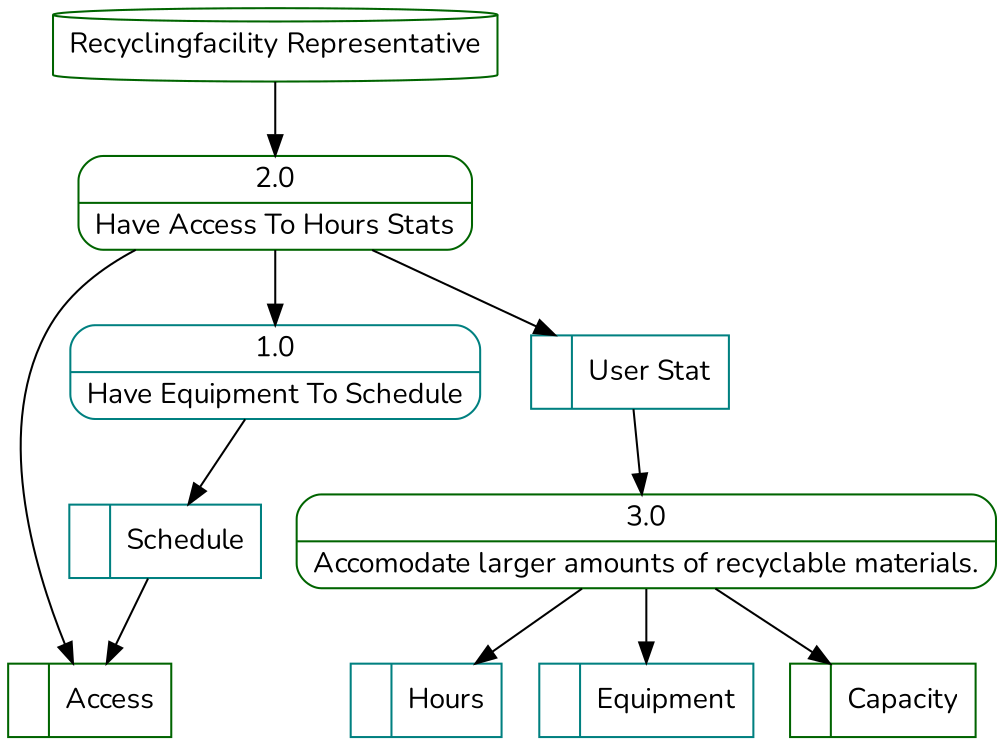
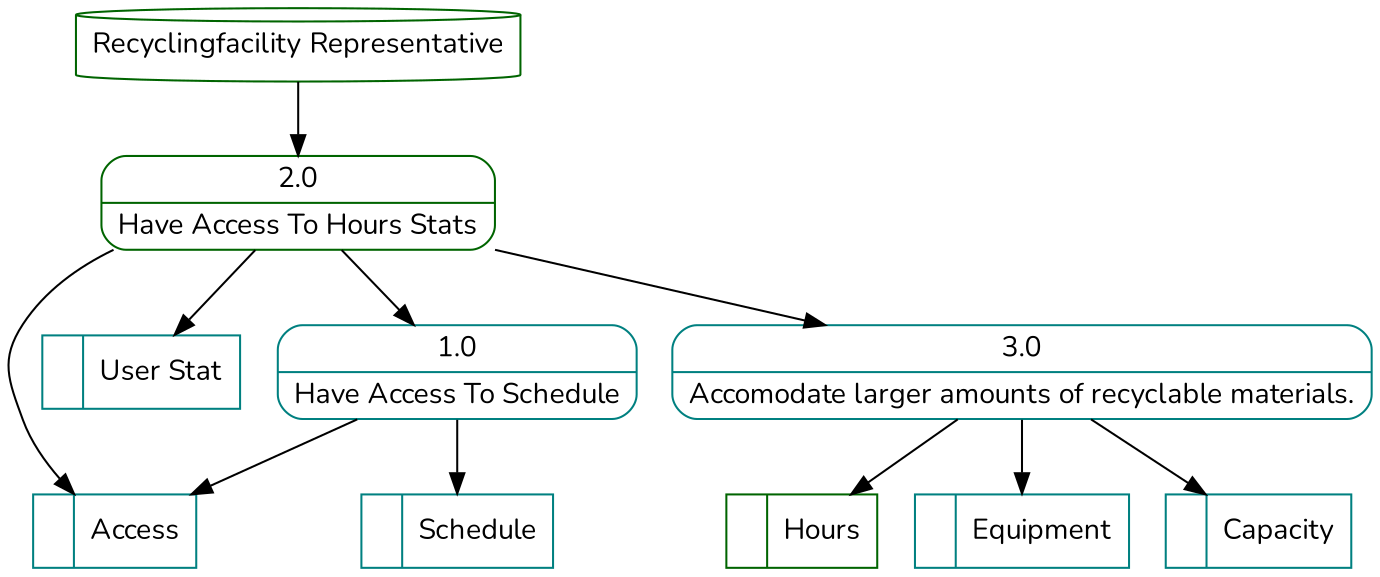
  digraph {
    fontname=Nunito
    node [color=darkgreen fontname=Nunito shape=record]
    edge [fontname=Nunito]
-   n1 [label="<f0>  |<f1> Access "]
+   n1 [color=teal label="<f0>  |<f1> Access "]
    n2 [color=teal label="<f0>  |<f1> Schedule "]
    n3 [color=teal label="<f0>  |<f1> User Stat "]
    n4 [label="Recyclingfacility Representative" shape=cylinder]
    n5 [label="{<f0> 2.0|<f1> Have Access To Hours Stats }" shape=Mrecord]
-   n6 [color=teal label="{<f0> 1.0|<f1> Have Equipment To Schedule }" shape=Mrecord]
-   n7 [label="{<f0> 3.0|<f1> Accomodate larger amounts of recyclable materials. }" shape=Mrecord]
-   n8 [color=teal label="<f0>  |<f1> Hours "]
+   n6 [color=teal label="{<f0> 1.0|<f1> Have Access To Schedule }" shape=Mrecord]
+   n7 [color=teal label="{<f0> 3.0|<f1> Accomodate larger amounts of recyclable materials. }" shape=Mrecord]
+   n8 [label="<f0>  |<f1> Hours "]
    n9 [color=teal label="<f0>  |<f1> Equipment "]
-   n10 [label="<f0>  |<f1> Capacity "]
+   n10 [color=teal label="<f0>  |<f1> Capacity "]
    n4 -> n5
    n5 -> n1
    n5 -> n3
    n5 -> n6
-   n3 -> n7
-   n2 -> n1
+   n5 -> n7
+   n6 -> n1
    n6 -> n2
    n7 -> n8
    n7 -> n9
    n7 -> n10
  }
